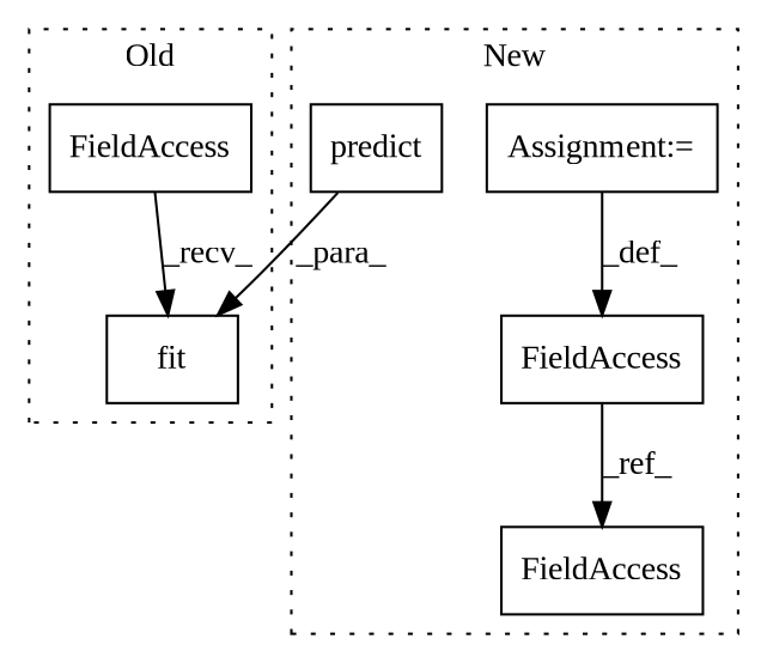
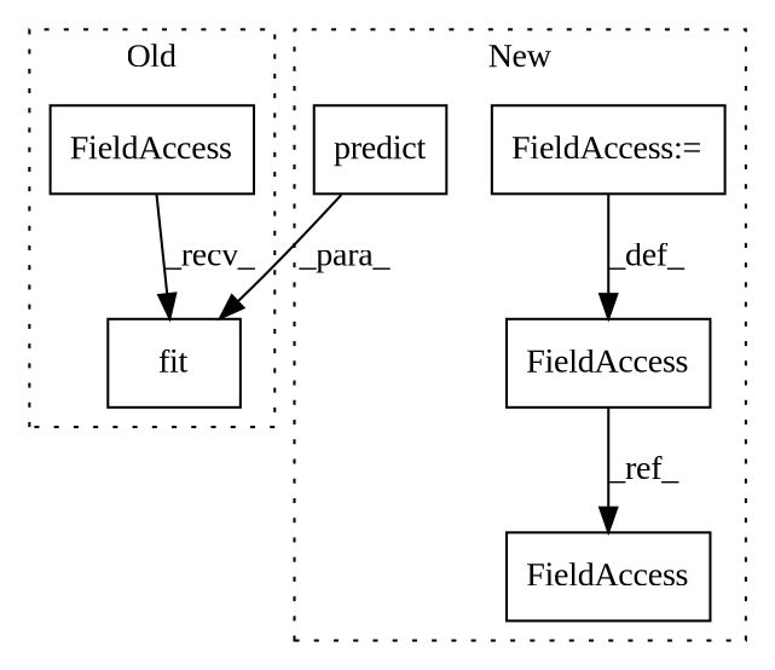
  digraph {
    fontname="Liberation Serif"
    node [a=22 fontname="Liberation Serif" l=16 shape=box]
    edge [fontname="Liberation Serif"]
    n1 [a=32 l="4,1" label=fit s="3306,3323"]
    n2 [l=5 label=FieldAccess s=3300]
    n3 [a=32 l="8,1" label=predict s="3633,3652"]
-   n4 [a=7 l=1 label="Assignment:=" s=3626]
+   n4 [a=7 l=1 label="FieldAccess:=" s=3626]
    n5 [label=FieldAccess s=3610]
    n6 [label=FieldAccess s=3770]
    subgraph cluster_1 {
      label=Old
      style=dotted
      n1
      n2
    }
    subgraph cluster_2 {
      label=New
      style=dotted
      n3
      n4
      n5
      n6
    }
    n2 -> n1 [label=_recv_]
    n3 -> n1 [label=_para_]
    n4 -> n5 [label=_def_]
    n5 -> n6 [label=_ref_]
  }
